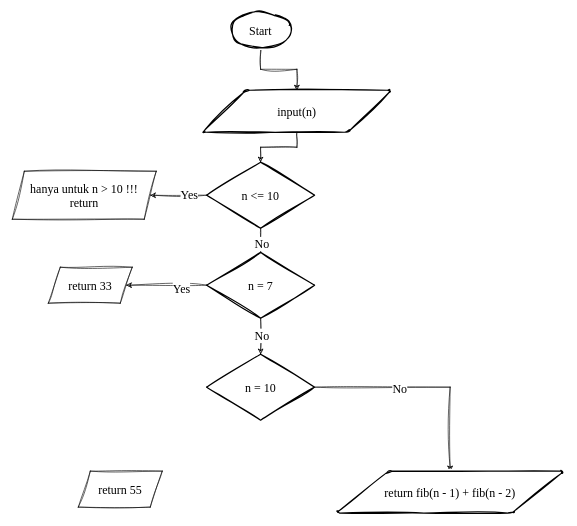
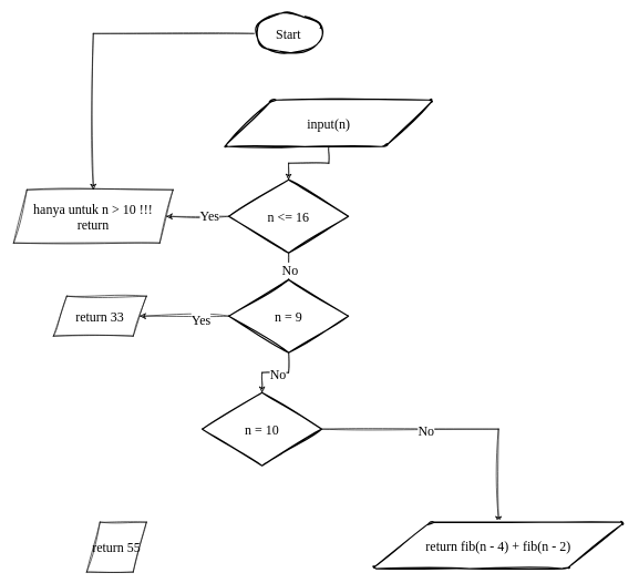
  <mxCell id="0" />
  <mxCell id="1" parent="0" />
- <mxCell id="2" style="edgeStyle=orthogonalEdgeStyle;rounded=0;sketch=1;hachureGap=4;jiggle=2;curveFitting=1;orthogonalLoop=1;jettySize=auto;html=1;fontFamily=Architects Daughter;fontSource=https%3A%2F%2Ffonts.googleapis.com%2Fcss%3Ffamily%3DArchitects%2BDaughter;fontSize=16;" edge="1" parent="1" source="3" target="4"><mxGeometry relative="1" as="geometry" /></mxCell>
+ <mxCell id="2" style="edgeStyle=orthogonalEdgeStyle;rounded=0;sketch=1;hachureGap=4;jiggle=2;curveFitting=1;orthogonalLoop=1;jettySize=auto;html=1;fontFamily=Architects Daughter;fontSource=https%3A%2F%2Ffonts.googleapis.com%2Fcss%3Ffamily%3DArchitects%2BDaughter;fontSize=16;" edge="1" parent="1" source="3" target="20"><mxGeometry relative="1" as="geometry" /></mxCell>
  <mxCell id="3" value="Start" style="strokeWidth=2;html=1;shape=mxgraph.flowchart.start_1;whiteSpace=wrap;sketch=1;hachureGap=4;jiggle=2;curveFitting=1;fontFamily=Architects Daughter;fontSource=https%3A%2F%2Ffonts.googleapis.com%2Fcss%3Ffamily%3DArchitects%2BDaughter;fontSize=20;" vertex="1" parent="1"><mxGeometry x="384" width="100" height="60" as="geometry" y="20" /></mxCell>
  <mxCell id="4" value="input(n)" style="shape=parallelogram;html=1;strokeWidth=2;perimeter=parallelogramPerimeter;whiteSpace=wrap;rounded=1;arcSize=12;size=0.23;sketch=1;hachureGap=4;jiggle=2;curveFitting=1;fontFamily=Architects Daughter;fontSource=https%3A%2F%2Ffonts.googleapis.com%2Fcss%3Ffamily%3DArchitects%2BDaughter;fontSize=20;" vertex="1" parent="1"><mxGeometry x="337" y="150" width="315" height="70" as="geometry" /></mxCell>
  <mxCell id="5" style="edgeStyle=orthogonalEdgeStyle;rounded=0;sketch=1;hachureGap=4;jiggle=2;curveFitting=1;orthogonalLoop=1;jettySize=auto;html=1;entryX=0.5;entryY=0;entryDx=0;entryDy=0;fontFamily=Architects Daughter;fontSource=https%3A%2F%2Ffonts.googleapis.com%2Fcss%3Ffamily%3DArchitects%2BDaughter;fontSize=16;" edge="1" parent="1" source="7" target="8"><mxGeometry relative="1" as="geometry" /></mxCell>
  <mxCell id="6" value="No" style="edgeLabel;html=1;align=center;verticalAlign=middle;resizable=0;points=[];fontSize=20;fontFamily=Architects Daughter;" vertex="1" connectable="0" parent="5"><mxGeometry x="-0.23" y="-2" relative="1" as="geometry"><mxPoint as="offset" /></mxGeometry></mxCell>
- <mxCell id="7" value="n = 10" style="strokeWidth=2;html=1;shape=mxgraph.flowchart.decision;whiteSpace=wrap;sketch=1;hachureGap=4;jiggle=2;curveFitting=1;fontFamily=Architects Daughter;fontSource=https%3A%2F%2Ffonts.googleapis.com%2Fcss%3Ffamily%3DArchitects%2BDaughter;fontSize=20;" vertex="1" parent="1"><mxGeometry x="344" y="590" width="180" height="110" as="geometry" /></mxCell>
- <mxCell id="8" value="return fib(n - 1) + fib(n - 2)" style="shape=parallelogram;html=1;strokeWidth=2;perimeter=parallelogramPerimeter;whiteSpace=wrap;rounded=1;arcSize=12;size=0.23;sketch=1;hachureGap=4;jiggle=2;curveFitting=1;fontFamily=Architects Daughter;fontSource=https%3A%2F%2Ffonts.googleapis.com%2Fcss%3Ffamily%3DArchitects%2BDaughter;fontSize=20;" vertex="1" parent="1"><mxGeometry x="560" y="785" width="380" height="70" as="geometry" /></mxCell>
- <mxCell id="9" value="return 55" style="shape=parallelogram;perimeter=parallelogramPerimeter;whiteSpace=wrap;html=1;fixedSize=1;sketch=1;hachureGap=4;jiggle=2;curveFitting=1;fontFamily=Architects Daughter;fontSource=https%3A%2F%2Ffonts.googleapis.com%2Fcss%3Ffamily%3DArchitects%2BDaughter;fontSize=20;" vertex="1" parent="1"><mxGeometry x="130" y="785" width="140" height="60" as="geometry" /></mxCell>
+ <mxCell id="7" value="n = 10" style="strokeWidth=2;html=1;shape=mxgraph.flowchart.decision;whiteSpace=wrap;sketch=1;hachureGap=4;jiggle=2;curveFitting=1;fontFamily=Architects Daughter;fontSource=https%3A%2F%2Ffonts.googleapis.com%2Fcss%3Ffamily%3DArchitects%2BDaughter;fontSize=20;" vertex="1" parent="1"><mxGeometry x="304" y="590" width="180" height="110" as="geometry" /></mxCell>
+ <mxCell id="8" value="return fib(n - 4) + fib(n - 2)" style="shape=parallelogram;html=1;strokeWidth=2;perimeter=parallelogramPerimeter;whiteSpace=wrap;rounded=1;arcSize=12;size=0.23;sketch=1;hachureGap=4;jiggle=2;curveFitting=1;fontFamily=Architects Daughter;fontSource=https%3A%2F%2Ffonts.googleapis.com%2Fcss%3Ffamily%3DArchitects%2BDaughter;fontSize=20;" vertex="1" parent="1"><mxGeometry x="560" y="785" width="380" height="70" as="geometry" /></mxCell>
+ <mxCell id="9" value="return 55" style="shape=parallelogram;perimeter=parallelogramPerimeter;whiteSpace=wrap;html=1;fixedSize=1;sketch=1;hachureGap=4;jiggle=2;curveFitting=1;fontFamily=Architects Daughter;fontSource=https%3A%2F%2Ffonts.googleapis.com%2Fcss%3Ffamily%3DArchitects%2BDaughter;fontSize=20;" vertex="1" parent="1"><mxGeometry x="130" y="785" width="90" height="75" as="geometry" /></mxCell>
  <mxCell id="10" style="edgeStyle=orthogonalEdgeStyle;rounded=0;sketch=1;hachureGap=4;jiggle=2;curveFitting=1;orthogonalLoop=1;jettySize=auto;html=1;entryX=1;entryY=0.5;entryDx=0;entryDy=0;fontFamily=Architects Daughter;fontSource=https%3A%2F%2Ffonts.googleapis.com%2Fcss%3Ffamily%3DArchitects%2BDaughter;fontSize=16;" edge="1" parent="1" source="12" target="13"><mxGeometry relative="1" as="geometry" /></mxCell>
  <mxCell id="11" value="Yes" style="edgeLabel;html=1;align=center;verticalAlign=middle;resizable=0;points=[];fontSize=20;fontFamily=Architects Daughter;" vertex="1" connectable="0" parent="10"><mxGeometry x="-0.357" y="5" relative="1" as="geometry"><mxPoint as="offset" /></mxGeometry></mxCell>
- <mxCell id="12" value="n = 7" style="strokeWidth=2;html=1;shape=mxgraph.flowchart.decision;whiteSpace=wrap;sketch=1;hachureGap=4;jiggle=2;curveFitting=1;fontFamily=Architects Daughter;fontSource=https%3A%2F%2Ffonts.googleapis.com%2Fcss%3Ffamily%3DArchitects%2BDaughter;fontSize=20;" vertex="1" parent="1"><mxGeometry x="344" y="420" width="180" height="110" as="geometry" /></mxCell>
+ <mxCell id="12" value="n = 9" style="strokeWidth=2;html=1;shape=mxgraph.flowchart.decision;whiteSpace=wrap;sketch=1;hachureGap=4;jiggle=2;curveFitting=1;fontFamily=Architects Daughter;fontSource=https%3A%2F%2Ffonts.googleapis.com%2Fcss%3Ffamily%3DArchitects%2BDaughter;fontSize=20;" vertex="1" parent="1"><mxGeometry x="344" y="420" width="180" height="110" as="geometry" /></mxCell>
  <mxCell id="13" value="return 33" style="shape=parallelogram;perimeter=parallelogramPerimeter;whiteSpace=wrap;html=1;fixedSize=1;sketch=1;hachureGap=4;jiggle=2;curveFitting=1;fontFamily=Architects Daughter;fontSource=https%3A%2F%2Ffonts.googleapis.com%2Fcss%3Ffamily%3DArchitects%2BDaughter;fontSize=20;" vertex="1" parent="1"><mxGeometry x="80" y="445" width="140" height="60" as="geometry" /></mxCell>
  <mxCell id="14" style="edgeStyle=orthogonalEdgeStyle;rounded=0;sketch=1;hachureGap=4;jiggle=2;curveFitting=1;orthogonalLoop=1;jettySize=auto;html=1;entryX=0.5;entryY=0;entryDx=0;entryDy=0;entryPerimeter=0;fontFamily=Architects Daughter;fontSource=https%3A%2F%2Ffonts.googleapis.com%2Fcss%3Ffamily%3DArchitects%2BDaughter;fontSize=16;" edge="1" parent="1" source="12" target="7"><mxGeometry relative="1" as="geometry" /></mxCell>
  <mxCell id="15" value="No" style="edgeLabel;html=1;align=center;verticalAlign=middle;resizable=0;points=[];fontSize=20;fontFamily=Architects Daughter;" vertex="1" connectable="0" parent="14"><mxGeometry x="-0.067" y="1" relative="1" as="geometry"><mxPoint as="offset" /></mxGeometry></mxCell>
  <mxCell id="16" style="edgeStyle=orthogonalEdgeStyle;rounded=0;sketch=1;hachureGap=4;jiggle=2;curveFitting=1;orthogonalLoop=1;jettySize=auto;html=1;entryX=1;entryY=0.5;entryDx=0;entryDy=0;fontFamily=Architects Daughter;fontSource=https%3A%2F%2Ffonts.googleapis.com%2Fcss%3Ffamily%3DArchitects%2BDaughter;fontSize=16;" edge="1" parent="1" source="18" target="20"><mxGeometry relative="1" as="geometry" /></mxCell>
  <mxCell id="17" value="Yes" style="edgeLabel;html=1;align=center;verticalAlign=middle;resizable=0;points=[];fontSize=20;fontFamily=Architects Daughter;" vertex="1" connectable="0" parent="16"><mxGeometry x="-0.37" y="-2" relative="1" as="geometry"><mxPoint as="offset" /></mxGeometry></mxCell>
- <mxCell id="18" value="n &amp;lt;= 10" style="strokeWidth=2;html=1;shape=mxgraph.flowchart.decision;whiteSpace=wrap;sketch=1;hachureGap=4;jiggle=2;curveFitting=1;fontFamily=Architects Daughter;fontSource=https%3A%2F%2Ffonts.googleapis.com%2Fcss%3Ffamily%3DArchitects%2BDaughter;fontSize=20;" vertex="1" parent="1"><mxGeometry x="344" y="270" width="180" height="110" as="geometry" /></mxCell>
+ <mxCell id="18" value="n &amp;lt;= 16" style="strokeWidth=2;html=1;shape=mxgraph.flowchart.decision;whiteSpace=wrap;sketch=1;hachureGap=4;jiggle=2;curveFitting=1;fontFamily=Architects Daughter;fontSource=https%3A%2F%2Ffonts.googleapis.com%2Fcss%3Ffamily%3DArchitects%2BDaughter;fontSize=20;" vertex="1" parent="1"><mxGeometry x="344" y="270" width="180" height="110" as="geometry" /></mxCell>
  <mxCell id="19" style="edgeStyle=orthogonalEdgeStyle;rounded=0;sketch=1;hachureGap=4;jiggle=2;curveFitting=1;orthogonalLoop=1;jettySize=auto;html=1;entryX=0.5;entryY=0;entryDx=0;entryDy=0;entryPerimeter=0;fontFamily=Architects Daughter;fontSource=https%3A%2F%2Ffonts.googleapis.com%2Fcss%3Ffamily%3DArchitects%2BDaughter;fontSize=16;" edge="1" parent="1" source="4" target="18"><mxGeometry relative="1" as="geometry" /></mxCell>
  <mxCell id="20" value="&lt;div&gt;hanya untuk n &amp;gt; 10 !!!&lt;/div&gt;&lt;div&gt;return&lt;br&gt;&lt;/div&gt;" style="shape=parallelogram;perimeter=parallelogramPerimeter;whiteSpace=wrap;html=1;fixedSize=1;sketch=1;hachureGap=4;jiggle=2;curveFitting=1;fontFamily=Architects Daughter;fontSource=https%3A%2F%2Ffonts.googleapis.com%2Fcss%3Ffamily%3DArchitects%2BDaughter;fontSize=20;" vertex="1" parent="1"><mxGeometry x="20" y="285" width="240" height="80" as="geometry" /></mxCell>
  <mxCell id="21" style="edgeStyle=orthogonalEdgeStyle;rounded=0;sketch=1;hachureGap=4;jiggle=2;curveFitting=1;orthogonalLoop=1;jettySize=auto;html=1;entryX=0.5;entryY=0;entryDx=0;entryDy=0;entryPerimeter=0;fontFamily=Architects Daughter;fontSource=https%3A%2F%2Ffonts.googleapis.com%2Fcss%3Ffamily%3DArchitects%2BDaughter;fontSize=16;" edge="1" parent="1" source="18" target="12"><mxGeometry relative="1" as="geometry" /></mxCell>
  <mxCell id="22" value="No" style="edgeLabel;html=1;align=center;verticalAlign=middle;resizable=0;points=[];fontSize=20;fontFamily=Architects Daughter;" vertex="1" connectable="0" parent="21"><mxGeometry x="0.24" y="1" relative="1" as="geometry"><mxPoint as="offset" /></mxGeometry></mxCell>
